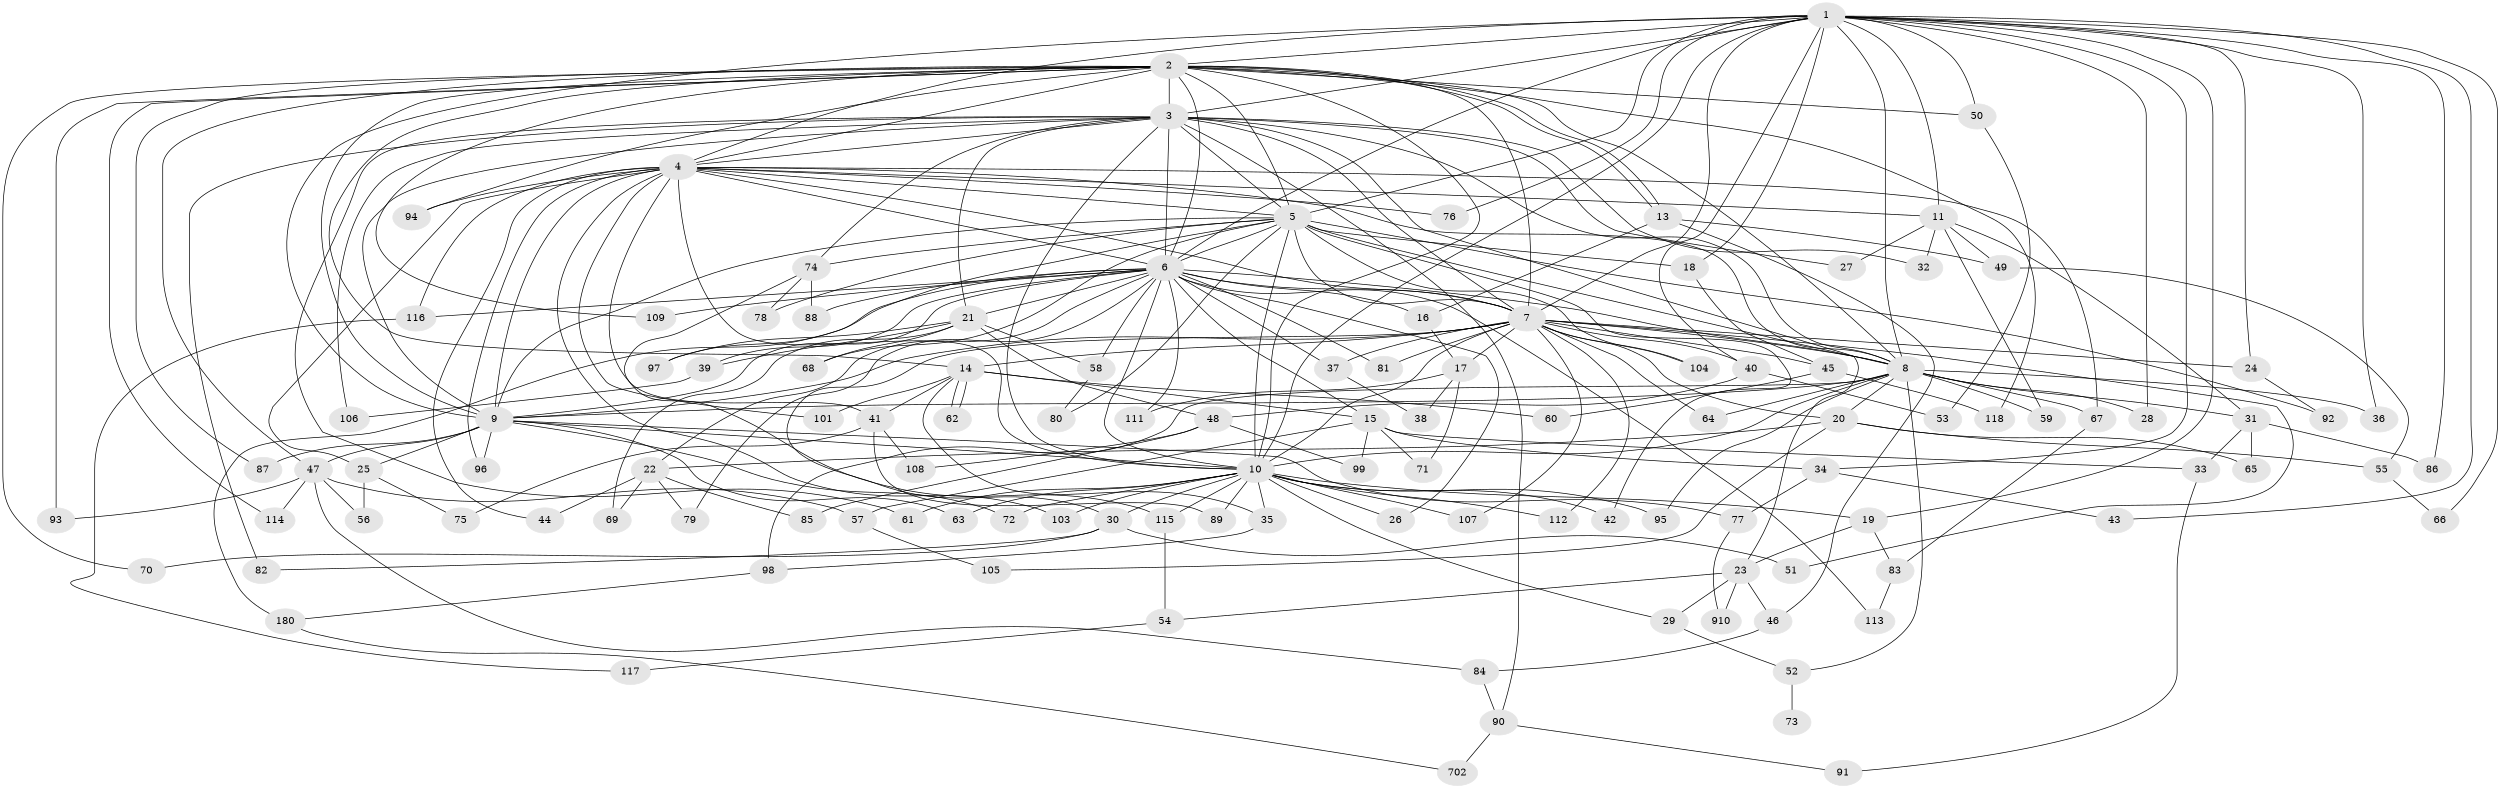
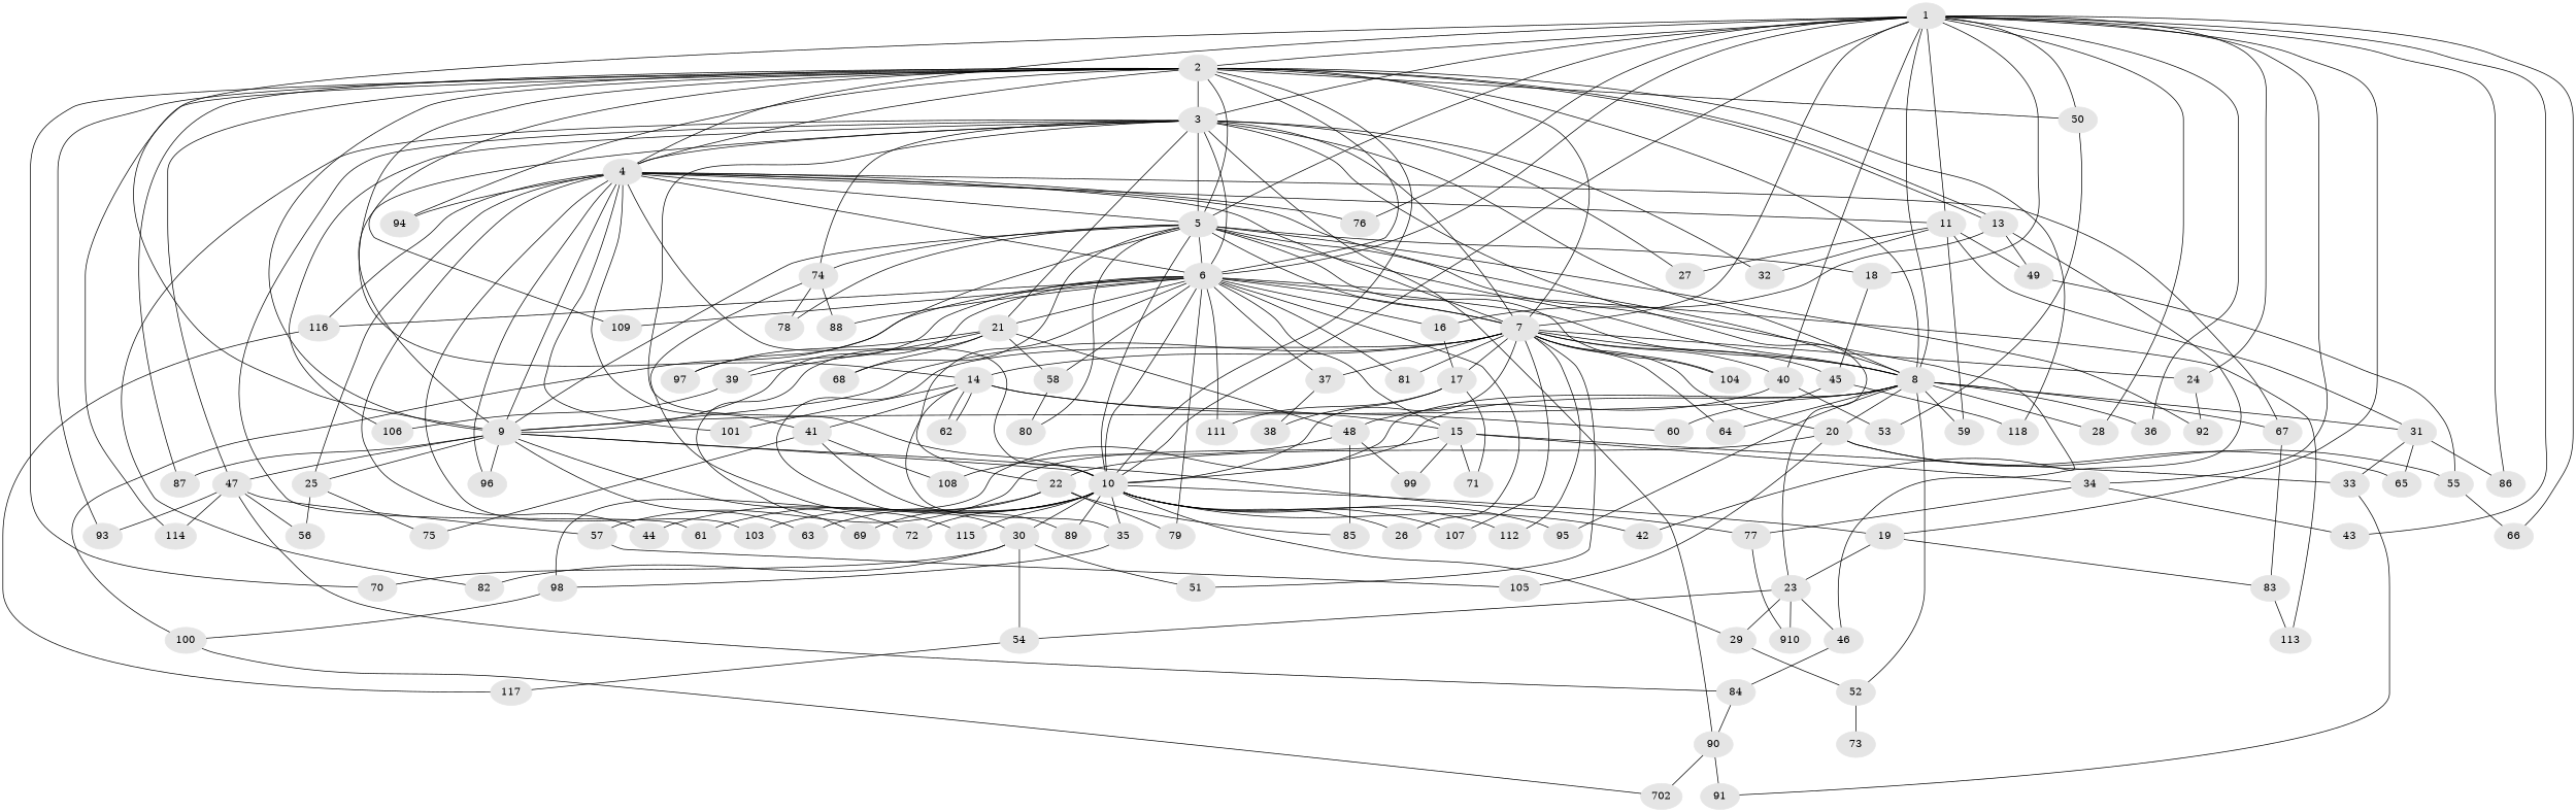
  graph {
    node [color=gray90 style=filled]
    1
    2
    3
    4
    5
    6
    7
    8
    9
    10
    11
    18
    19
    24
    28
    34
    36
    40
    43
    50
    66
    76
    86
    13
    14
    47
    70
    87
    93
    94
    109
    114
    118
    21
    23
    27
    32
    61
    74
    82
    90
    106
    25
    41
    44
    67
    96
    101
    103
    116
    42
    68
    78
    80
    92
    97
    104
    15
    16
    22
    26
    37
    39
    58
    79
    81
    88
-   100 [label=180]
+   100
    111
    113
    17
    20
    30
    45
    51
    64
    107
    112
    31
    52
    59
    95
    98
    63
    72
    77
    29
    35
    89
    115
    49
    83
    48
    53
    46
    60
    62
    57
    56
    84
    69
    54
    n103 [label=910]
    91
    n105 [label=702]
    75
    108
    117
    33
    71
    99
    85
    38
    55
    65
    105
    73
    1 -- 2
    1 -- 3
    1 -- 4
    1 -- 5
    1 -- 6
    1 -- 7
    1 -- 8
    1 -- 9
    1 -- 10
    1 -- 11
    1 -- 18
    1 -- 19
    1 -- 24
    1 -- 28
    1 -- 34
    1 -- 36
    1 -- 40
    1 -- 43
    1 -- 50
    1 -- 66
    1 -- 76
    1 -- 86
    2 -- 3
    2 -- 4
    2 -- 5
    2 -- 6
    2 -- 7
    2 -- 8
    2 -- 9
    2 -- 10
    2 -- 50
    2 -- 13
    2 -- 13
    2 -- 14
    2 -- 47
    2 -- 70
    2 -- 87
    2 -- 93
    2 -- 94
    2 -- 109
    2 -- 114
    2 -- 118
    3 -- 4
    3 -- 5
    3 -- 6
    3 -- 7
    3 -- 8
    3 -- 9
    3 -- 10
    3 -- 21
    3 -- 23
    3 -- 27
    3 -- 32
    3 -- 61
    3 -- 74
    3 -- 82
    3 -- 90
    3 -- 106
    4 -- 5
    4 -- 6
    4 -- 7
    4 -- 8
    4 -- 9
    4 -- 10
    4 -- 11
    4 -- 76
    4 -- 94
    4 -- 25
    4 -- 41
    4 -- 44
    4 -- 67
    4 -- 96
    4 -- 101
    4 -- 103
    4 -- 116
    5 -- 6
    5 -- 7
    5 -- 8
    5 -- 9
    5 -- 10
    5 -- 18
    5 -- 74
    5 -- 42
    5 -- 68
    5 -- 78
    5 -- 80
    5 -- 92
    5 -- 97
    5 -- 104
    6 -- 7
    6 -- 8
    6 -- 9
    6 -- 10
    6 -- 109
    6 -- 21
    6 -- 116
    6 -- 15
    6 -- 16
    6 -- 22
    6 -- 26
    6 -- 37
    6 -- 39
    6 -- 58
    6 -- 79
    6 -- 81
    6 -- 88
    6 -- 100
    6 -- 111
    6 -- 113
    7 -- 8
    7 -- 9
    7 -- 10
    7 -- 24
    7 -- 40
    7 -- 14
    7 -- 104
    7 -- 37
    7 -- 81
    7 -- 17
    7 -- 20
    7 -- 30
    7 -- 45
    7 -- 51
    7 -- 64
    7 -- 107
    7 -- 112
    8 -- 9
    8 -- 10
    8 -- 28
    8 -- 36
    8 -- 67
    8 -- 20
    8 -- 64
    8 -- 31
    8 -- 52
    8 -- 59
    8 -- 95
    8 -- 98
    9 -- 10
    9 -- 47
    9 -- 87
    9 -- 25
    9 -- 96
    9 -- 63
    9 -- 72
    9 -- 77
    10 -- 19
    10 -- 61
    10 -- 103
    10 -- 42
    10 -- 26
    10 -- 30
    10 -- 107
    10 -- 112
    10 -- 95
    10 -- 63
    10 -- 72
    10 -- 29
    10 -- 35
    10 -- 89
    10 -- 115
    11 -- 27
    11 -- 32
    11 -- 31
    11 -- 59
    11 -- 49
    18 -- 45
    19 -- 23
    19 -- 83
    24 -- 92
    34 -- 43
    34 -- 77
    40 -- 48
    40 -- 53
    50 -- 53
    13 -- 16
    13 -- 49
    13 -- 46
    14 -- 41
    14 -- 101
    14 -- 15
    14 -- 35
    14 -- 60
    14 -- 62
    14 -- 62
    47 -- 93
    47 -- 114
    47 -- 57
    47 -- 56
    47 -- 84
    21 -- 68
    21 -- 97
    21 -- 39
    21 -- 58
    21 -- 48
    21 -- 69
    23 -- 29
    23 -- 46
    23 -- 54
    23 -- n103
    74 -- 78
    74 -- 88
    74 -- 115
    90 -- 91
    90 -- n105
    25 -- 56
    25 -- 75
    41 -- 89
    41 -- 75
    41 -- 108
    67 -- 83
    116 -- 117
    15 -- 34
    15 -- 57
    15 -- 33
    15 -- 71
    15 -- 99
    16 -- 17
    22 -- 44
    22 -- 79
    22 -- 69
    22 -- 85
    37 -- 38
    39 -- 106
    58 -- 80
    100 -- n105
    17 -- 111
    17 -- 71
    17 -- 38
    20 -- 22
    20 -- 55
    20 -- 65
    20 -- 105
    30 -- 70
    30 -- 82
    30 -- 51
-   115 -- 54
+   30 -- 54
    45 -- 118
    45 -- 60
    31 -- 86
    31 -- 33
    31 -- 65
    52 -- 73
    98 -- 100
    77 -- n103
    29 -- 52
    35 -- 98
    49 -- 55
    83 -- 113
    48 -- 108
    48 -- 99
    48 -- 85
    46 -- 84
    57 -- 105
    84 -- 90
    54 -- 117
    33 -- 91
    55 -- 66
  }
